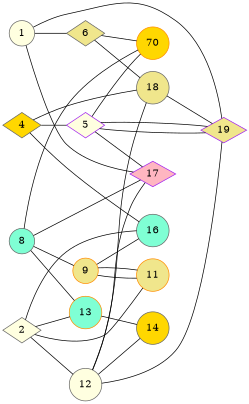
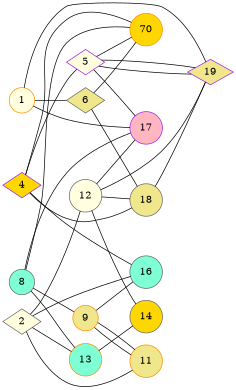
  graph {
    rankdir=LR
    node [color=gray40 fillcolor=khaki shape=circle style=filled]
-   1 [fillcolor=lightyellow]
+   1 [color=darkorange fillcolor=lightyellow]
    6 [shape=diamond]
-   17 [color=purple fillcolor=lightpink shape=diamond super="+7"]
+   17 [color=purple fillcolor=lightpink super="+7"]
    19 [color=purple shape=diamond]
    18
    n6 [color=darkorange fillcolor=gold label=70]
    2 [fillcolor=lightyellow shape=diamond]
    11 [color=darkorange]
    12 [fillcolor=lightyellow]
    13 [color=darkorange fillcolor=aquamarine]
    16 [fillcolor=aquamarine]
    14 [fillcolor=gold super="+15"]
-   4 [fillcolor=gold shape=diamond]
+   4 [color=purple fillcolor=gold shape=diamond]
    5 [color=purple fillcolor=lightyellow shape=diamond]
    8 [fillcolor=aquamarine super="+7"]
    9 [color=darkorange super="+3"]
    1 -- 6
    1 -- 17
    1 -- 19
    6 -- 18
    6 -- n6
    18 -- 19
    2 -- 11
    2 -- 12
    2 -- 13
    2 -- 16
    12 -- 17
    12 -- 19
    12 -- 18
    12 -- 14
    13 -- 14
    4 -- 18
+   4 -- n6
    4 -- 16
    4 -- 5
    5 -- 17
    5 -- 19
    5 -- 19
    5 -- n6
    8 -- 17
    8 -- n6
    8 -- 13
    8 -- 9
    9 -- 11
    9 -- 11
    9 -- 16
  }
